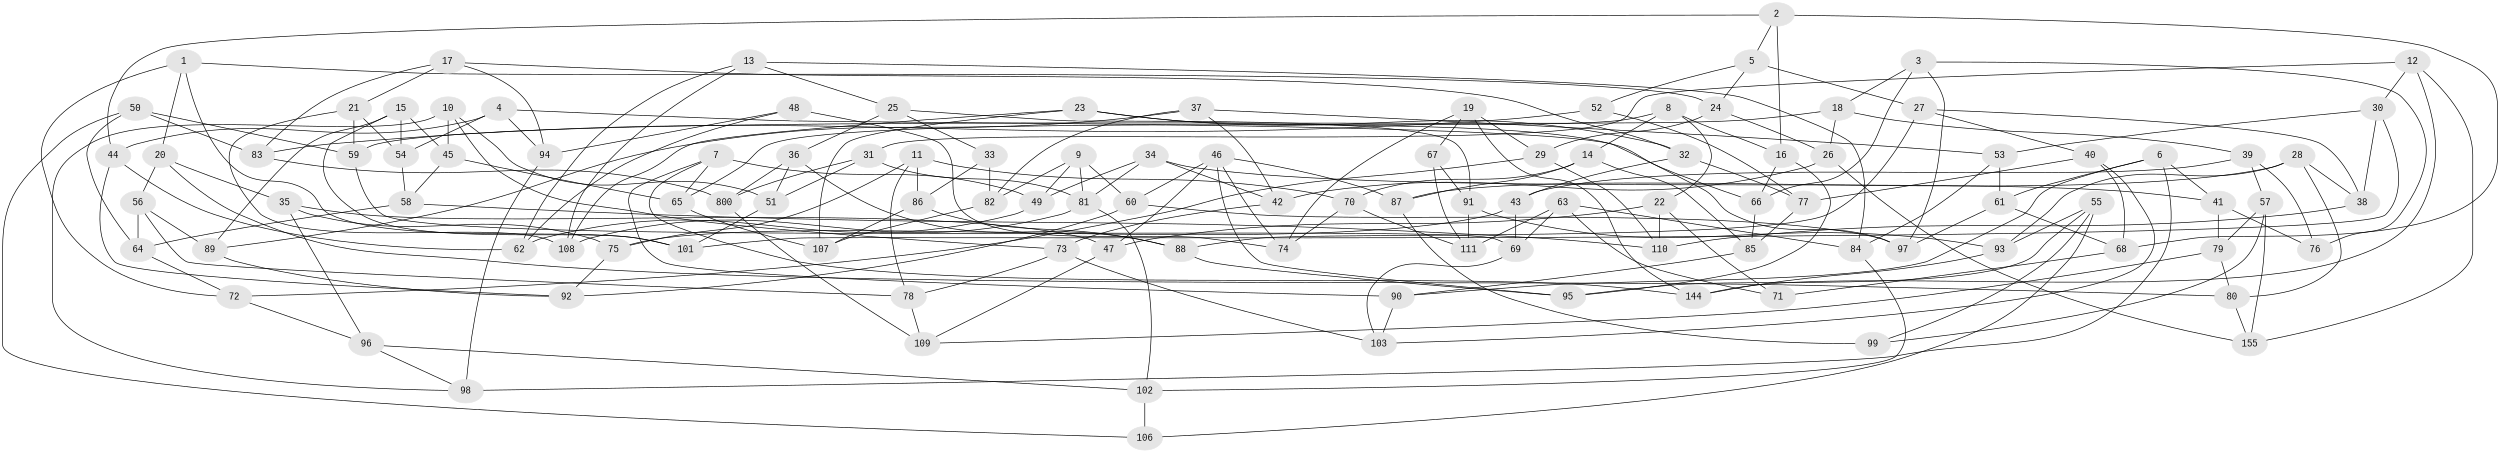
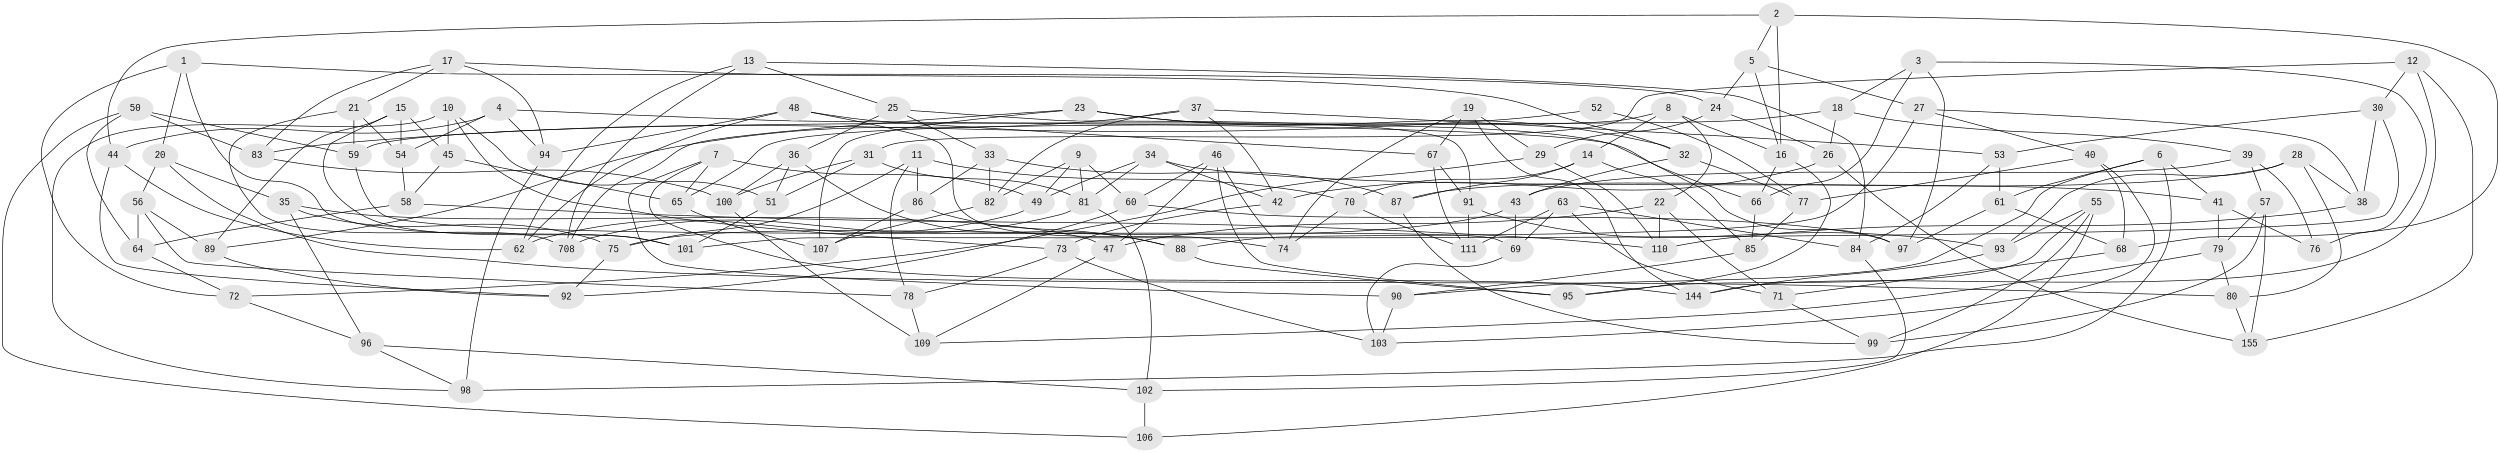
  graph {
    fontname="Liberation Mono"
    node [color=gray90 fontname="Liberation Mono" style=filled]
    edge [fontname="Liberation Mono"]
    1
    20
    24
    72
    101
    35
    56
    80
    26
    29
    96
    2
    5
    16
    44
    68
    27
    52
    66
    95
    62
    92
    71
    3
    18
    76
    97
    39
    59
    85
    4
    54
    94
    58
    98
    38
    40
    88
    83
    77
    6
    41
    61
    90
    79
    103
    7
    49
    65
    n50 [label=144]
    107
    8
    14
    22
    70
    87
    47
    110
    9
    60
    82
    81
    10
    45
    51
    73
    78
    11
    75
    86
    74
    111
    109
    12
    30
    31
    n77 [label=155]
    53
-   100 [label=800]
+   100
    13
    25
    84
-   108
+   108 [label=708]
    33
    36
    91
    102
    99
    15
    89
    17
    21
    32
    43
    42
    57
    69
    19
    67
    64
    23
    93
    28
    34
    37
    46
    48
    50
    106
    55
    63
    1 -- 20
    1 -- 24
    1 -- 72
    1 -- 101
    20 -- 35
    20 -- 56
    20 -- 80
    24 -- 26
    24 -- 29
    72 -- 96
    35 -- 96
    35 -- 47
    35 -- 75
    56 -- 78
    56 -- 89
    56 -- 64
    80 -- n77
    26 -- n77
    26 -- 42
    29 -- 72
    29 -- 110
    96 -- 98
    96 -- 102
    2 -- 5
    2 -- 16
    2 -- 44
    2 -- 68
    5 -- 24
    5 -- 27
-   5 -- 52
+   5 -- 16
    16 -- 66
    16 -- 95
    44 -- 62
    44 -- 92
    68 -- 71
    27 -- 38
    27 -- 40
    27 -- 88
    52 -- 83
    52 -- 77
    66 -- 85
+   71 -- 99
    3 -- 66
    3 -- 18
    3 -- 76
    3 -- 97
    18 -- 26
    18 -- 39
    18 -- 59
    39 -- 76
    39 -- 43
    39 -- 57
    59 -- 69
    85 -- 90
    4 -- 44
    4 -- 66
    4 -- 54
    4 -- 94
    54 -- 58
    94 -- 98
    58 -- 110
    58 -- 64
    38 -- 110
    40 -- 68
    40 -- 77
    40 -- 103
    88 -- 95
    83 -- 100
    77 -- 85
    6 -- 98
    6 -- 41
    6 -- 61
    6 -- 90
    41 -- 76
    41 -- 79
    61 -- 68
    61 -- 97
    90 -- 103
    79 -- 80
    79 -- 109
    7 -- 90
    7 -- 49
    7 -- 65
    7 -- n50
    49 -- 62
    65 -- 107
    8 -- 16
    8 -- 65
    8 -- 14
    8 -- 22
    14 -- 85
    14 -- 70
    14 -- 87
    22 -- 71
    22 -- 47
    22 -- 110
    70 -- 74
    70 -- 111
    87 -- 99
    47 -- 109
    9 -- 49
    9 -- 60
    9 -- 82
    9 -- 81
    60 -- 92
    60 -- 97
    82 -- 107
    81 -- 108
    81 -- 102
    10 -- 98
    10 -- 45
    10 -- 51
    10 -- 73
    45 -- 58
    45 -- 65
    51 -- 101
    73 -- 103
    73 -- 78
    78 -- 109
    11 -- 70
    11 -- 78
    11 -- 75
    11 -- 86
    75 -- 92
    86 -- 88
    86 -- 107
    12 -- n50
    12 -- 30
    12 -- 31
    12 -- n77
    30 -- 101
    30 -- 38
    30 -- 53
    31 -- 81
    31 -- 51
    31 -- 100
    53 -- 61
    53 -- 84
    100 -- 109
    13 -- 62
    13 -- 25
    13 -- 84
    13 -- 108
    25 -- 33
    25 -- 36
    25 -- 91
    84 -- 102
-   46 -- 87
+   33 -- 87
    33 -- 82
    33 -- 86
    36 -- 88
    36 -- 51
    36 -- 100
    91 -- 111
    91 -- 93
    102 -- 106
    15 -- 101
    15 -- 54
    15 -- 45
    15 -- 89
    89 -- 92
    17 -- 94
    17 -- 83
    17 -- 21
    17 -- 32
    21 -- 59
    21 -- 54
    21 -- 108
    32 -- 77
    32 -- 43
    43 -- 75
    43 -- 69
    42 -- 73
    57 -- 79
    57 -- n77
    57 -- 99
    69 -- 103
    19 -- 29
    19 -- n50
    19 -- 74
    19 -- 67
    67 -- 111
    67 -- 91
    64 -- 72
    23 -- 97
    23 -- 107
    23 -- 108
    23 -- 32
    93 -- n50
    28 -- 80
    28 -- 38
    28 -- 87
    28 -- 93
    34 -- 41
    34 -- 49
    34 -- 81
    34 -- 42
    37 -- 82
    37 -- 53
    37 -- 89
    37 -- 42
    46 -- 95
    46 -- 47
    46 -- 60
    46 -- 74
    48 -- 62
    48 -- 94
    48 -- 74
+   48 -- 67
    50 -- 59
    50 -- 83
    50 -- 64
    50 -- 106
    55 -- 95
    55 -- 99
    55 -- 93
    55 -- 106
    63 -- 71
    63 -- 111
    63 -- 84
    63 -- 69
  }
